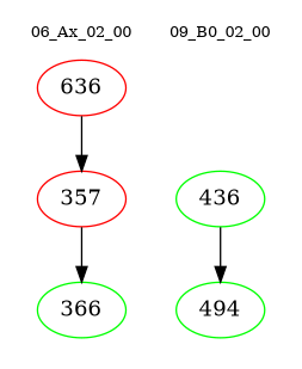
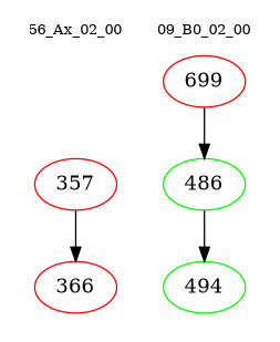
  digraph {
    node [color=red]
    edge [color=black]
-   n1 [label=636]
    n2 [label=357]
-   n3 [color=green label=366]
-   n5 [color=green label=436]
+   n3 [label=366]
+   n4 [label=699]
+   n5 [color=green label=486]
    n6 [color=green label=494]
    subgraph cluster_1 {
      color=white
      fontsize=10
-     label="06_Ax_02_00"
-     n1
+     label="56_Ax_02_00"
      n2
      n3
    }
    subgraph cluster_2 {
      color=white
      fontsize=10
      label="09_B0_02_00"
+     n4
      n5
      n6
    }
-   n1 -> n2
    n2 -> n3
+   n4 -> n5
    n5 -> n6
  }
